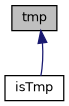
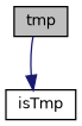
  digraph {
    rankdir=TB
    node [color=black fontname=Helvetica fontsize=10 shape=record]
    n1 [fillcolor=grey75 fontcolor=black height=0.2 label=tmp style=filled width=0.4]
    n2 [height=0.2 label=isTmp width=0.4]
-   n2 -> n1 [color=midnightblue fontname=Helvetica fontsize=10 labelfontname=Helvetica labelfontsize=10 style=solid]
+   n1 -> n2 [color=midnightblue fontname=Helvetica fontsize=10 labelfontname=Helvetica labelfontsize=10 style=solid]
  }
